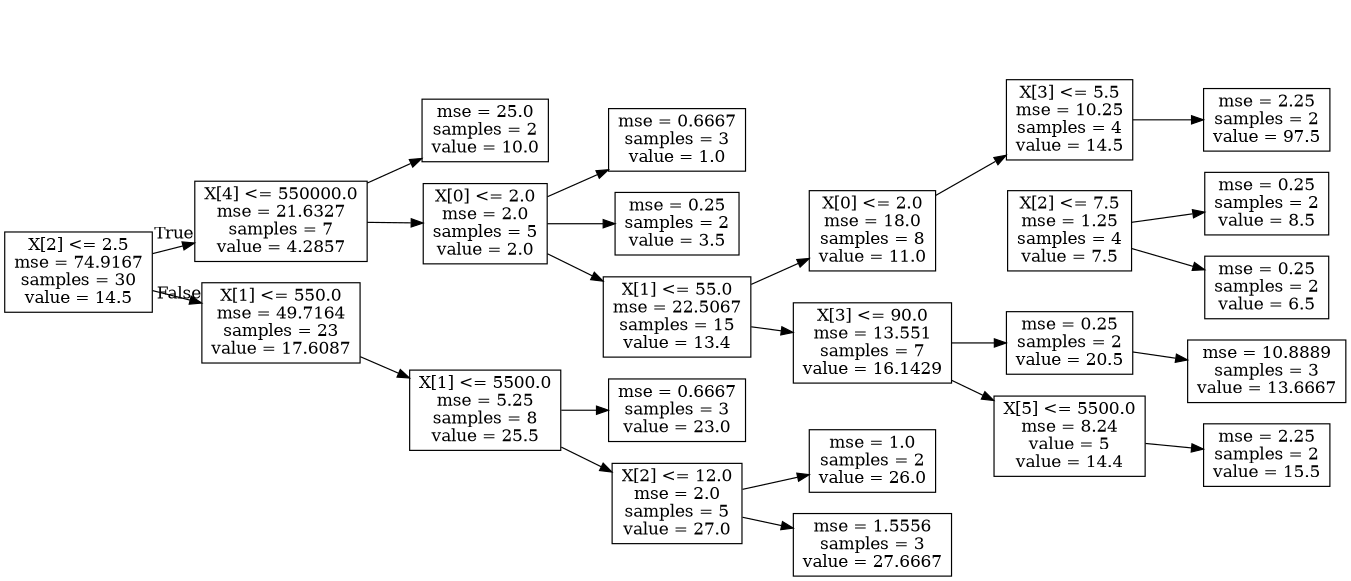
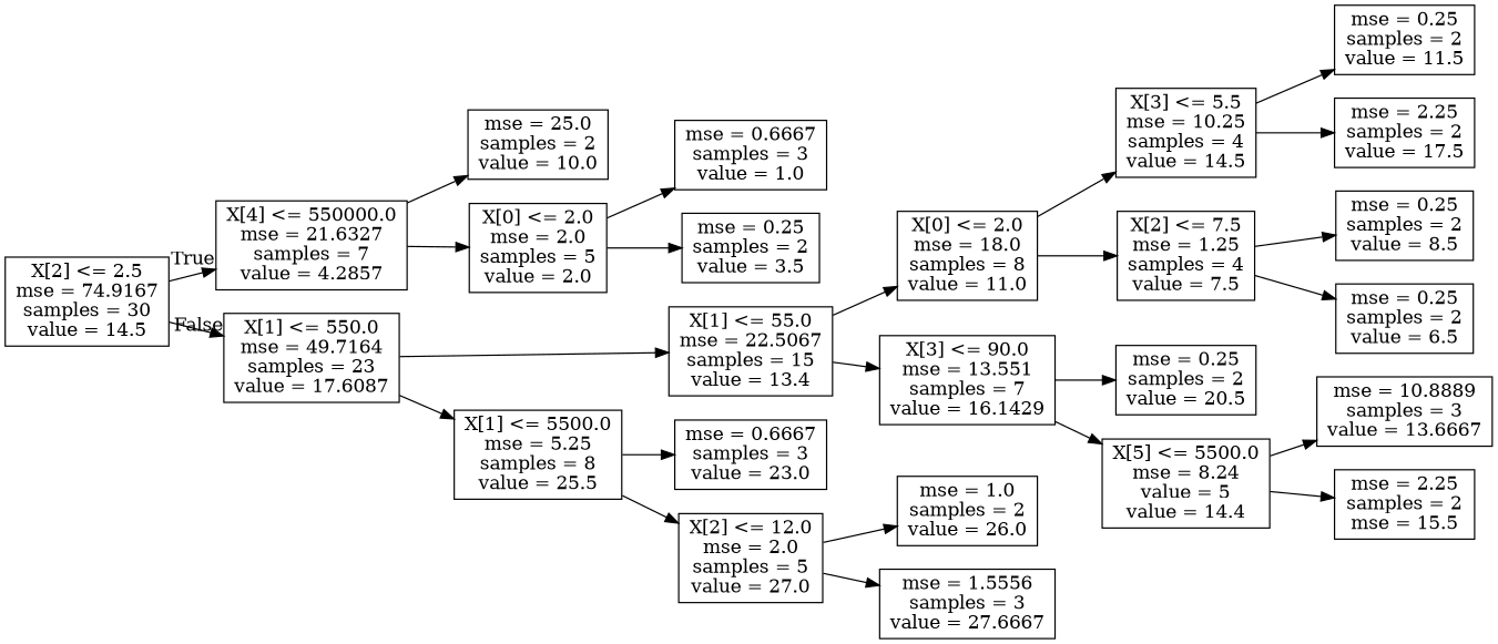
  digraph {
    rankdir=LR
    node [shape=box]
    n1 [label="X[2] <= 2.5\nmse = 74.9167\nsamples = 30\nvalue = 14.5"]
    n2 [label="X[4] <= 550000.0\nmse = 21.6327\nsamples = 7\nvalue = 4.2857"]
    n3 [label="X[1] <= 550.0\nmse = 49.7164\nsamples = 23\nvalue = 17.6087"]
    n4 [label="mse = 25.0\nsamples = 2\nvalue = 10.0"]
    n5 [label="X[0] <= 2.0\nmse = 2.0\nsamples = 5\nvalue = 2.0"]
    n6 [label="X[1] <= 55.0\nmse = 22.5067\nsamples = 15\nvalue = 13.4"]
    n7 [label="X[1] <= 5500.0\nmse = 5.25\nsamples = 8\nvalue = 25.5"]
    n8 [label="mse = 0.25\nsamples = 2\nvalue = 3.5"]
    n9 [label="mse = 0.6667\nsamples = 3\nvalue = 1.0"]
    n10 [label="X[0] <= 2.0\nmse = 18.0\nsamples = 8\nvalue = 11.0"]
    n11 [label="X[3] <= 90.0\nmse = 13.551\nsamples = 7\nvalue = 16.1429"]
    n12 [label="mse = 0.6667\nsamples = 3\nvalue = 23.0"]
    n13 [label="X[2] <= 12.0\nmse = 2.0\nsamples = 5\nvalue = 27.0"]
    n14 [label="X[3] <= 5.5\nmse = 10.25\nsamples = 4\nvalue = 14.5"]
    n15 [label="X[2] <= 7.5\nmse = 1.25\nsamples = 4\nvalue = 7.5"]
    n16 [label="X[5] <= 5500.0\nmse = 8.24\nvalue = 5\nvalue = 14.4"]
    n17 [label="mse = 0.25\nsamples = 2\nvalue = 20.5"]
-   n19 [label="mse = 2.25\nsamples = 2\nvalue = 97.5"]
+   n18 [label="mse = 0.25\nsamples = 2\nvalue = 11.5"]
+   n19 [label="mse = 2.25\nsamples = 2\nvalue = 17.5"]
    n20 [label="mse = 0.25\nsamples = 2\nvalue = 8.5"]
    n21 [label="mse = 0.25\nsamples = 2\nvalue = 6.5"]
    n22 [label="mse = 10.8889\nsamples = 3\nvalue = 13.6667"]
-   n23 [label="mse = 2.25\nsamples = 2\nvalue = 15.5"]
+   n23 [label="mse = 2.25\nsamples = 2\nmse = 15.5"]
    n24 [label="mse = 1.0\nsamples = 2\nvalue = 26.0"]
    n25 [label="mse = 1.5556\nsamples = 3\nvalue = 27.6667"]
    n1 -> n2 [headlabel=True labelangle=45 labeldistance=2.5]
    n1 -> n3 [headlabel=False labelangle=-45 labeldistance=2.5]
    n2 -> n4
    n2 -> n5
-   n5 -> n6
+   n3 -> n6
    n3 -> n7
    n5 -> n8
    n5 -> n9
    n6 -> n10
    n6 -> n11
    n7 -> n12
    n7 -> n13
    n10 -> n14
+   n10 -> n15
    n11 -> n16
    n11 -> n17
    n13 -> n24
    n13 -> n25
+   n14 -> n18
    n14 -> n19
    n15 -> n20
    n15 -> n21
-   n17 -> n22
+   n16 -> n22
    n16 -> n23
  }
